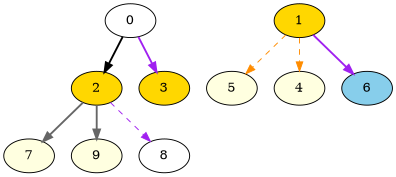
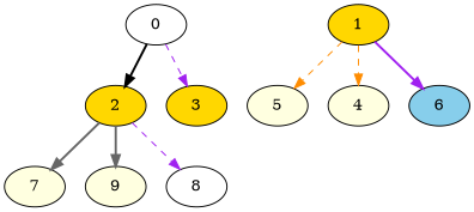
  digraph {
    "Duplicate states"=0
    GraphType=OutTree
    "Max states in OPEN"=0
    Modes="120000ms; topo-ordered tasks, ; Pruning: task equivalence, fixed order ready list, ; F-value: ; Optimisation: best schedule length (SL) optimisation on equal, "
    NumberOfTasks=10
    "Pruned using list schedule length"=341
    "States removed from OPEN"=0
    TargetSystem="Homogeneous-2"
    "Time to schedule (ms)"=141
    "Total idle time"=27
    "Total schedule length"=239
    "Total sequential time"=450
    "Total states created"=1074
    node [Processor=1 Weight=16 fillcolor=lightyellow style=filled]
    edge [Weight=2 color=purple style=bold]
    0 ["Finish time"=25 Processor=0 "Start time"=0 Weight=25 fillcolor=white]
    2 ["Finish time"=92 "Start time"=76 fillcolor=gold]
    3 ["Finish time"=76 "Start time"=27 Weight=49 fillcolor=gold]
    1 ["Finish time"=99 Processor=0 "Start time"=25 Weight=74 fillcolor=gold]
    5 ["Finish time"=239 "Start time"=182 Weight=57]
    4 ["Finish time"=182 "Start time"=141 Weight=41]
    6 ["Finish time"=141 "Start time"=125 fillcolor=skyblue]
    7 ["Finish time"=238 Processor=0 "Start time"=164 Weight=74]
    9 ["Finish time"=164 Processor=0 "Start time"=99 Weight=65]
    8 ["Finish time"=125 "Start time"=92 Weight=33 fillcolor=white]
    0 -> 2 [Weight=10 color=black]
-   0 -> 3
+   0 -> 3 [style=dashed]
    2 -> 7 [Weight=3 color=gray40]
    2 -> 9 [color=gray40]
    2 -> 8 [Weight=4 style=dashed]
    1 -> 5 [Weight=5 color=darkorange style=dashed]
    1 -> 4 [Weight=6 color=darkorange style=dashed]
    1 -> 6 [Weight=5]
  }
